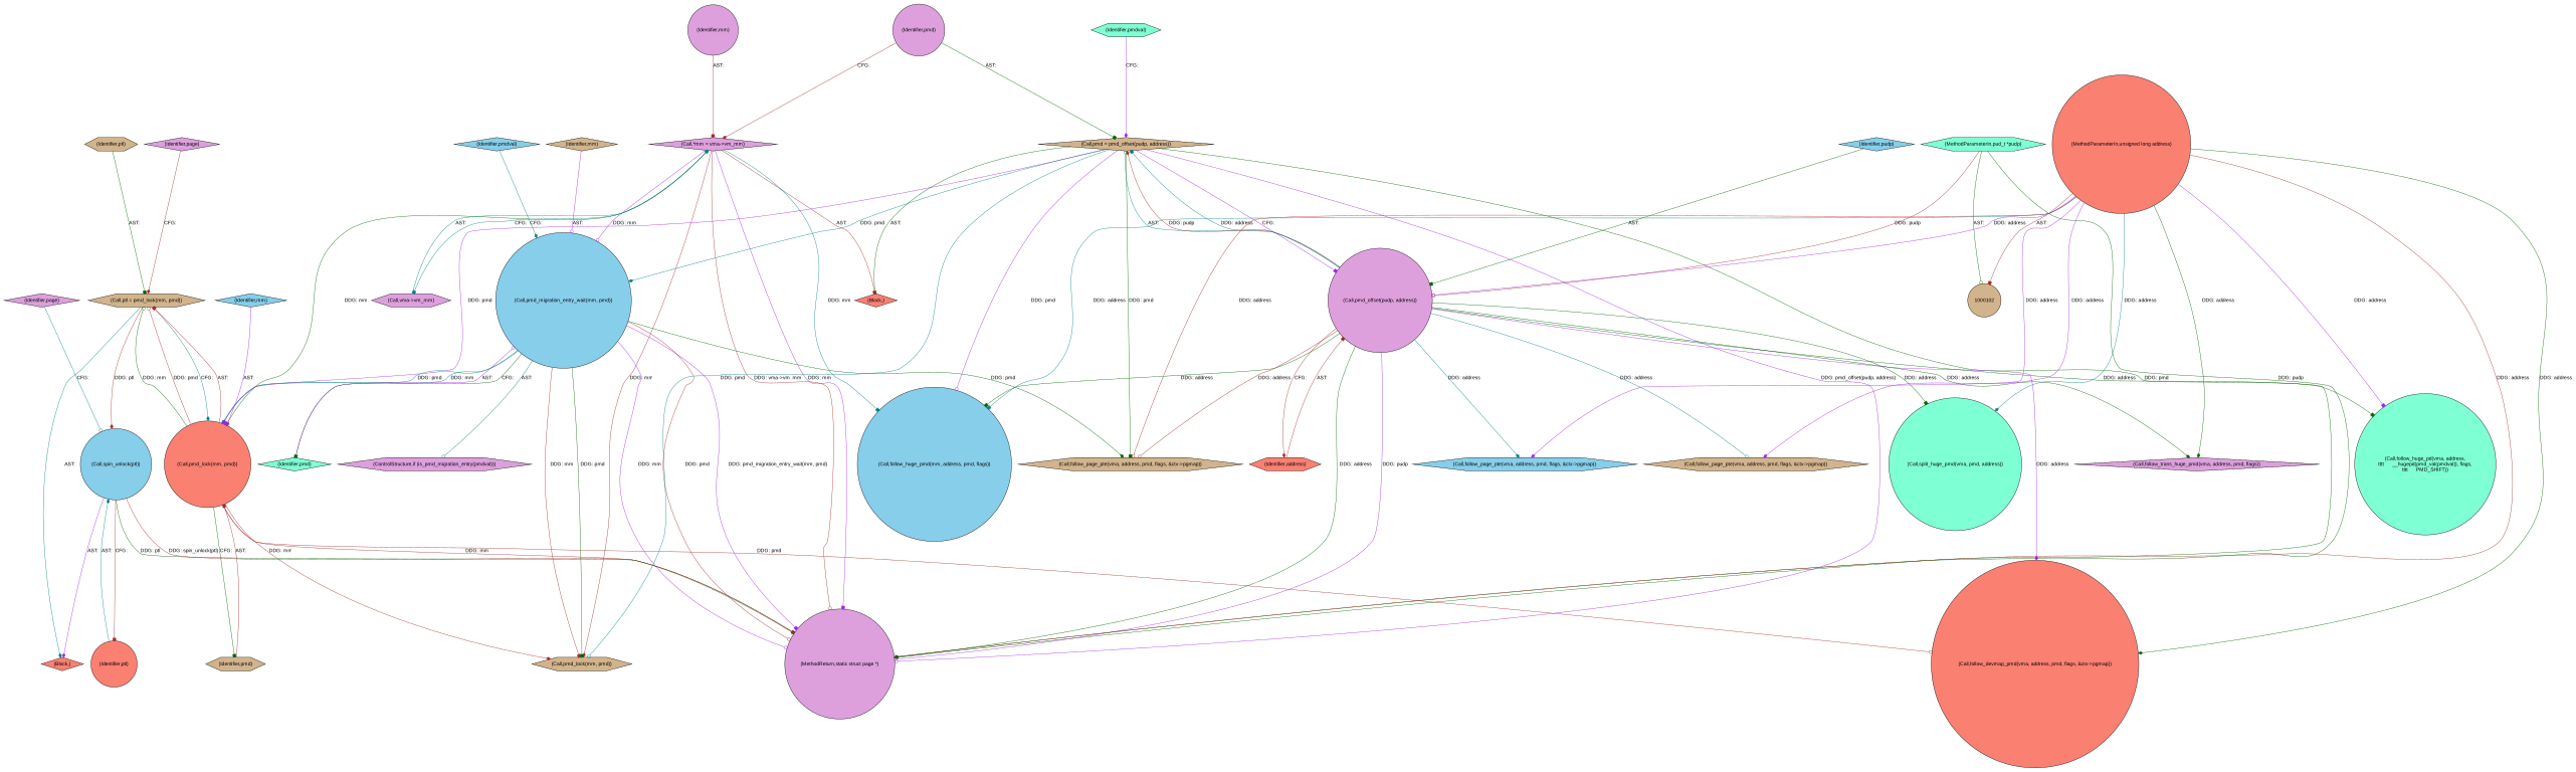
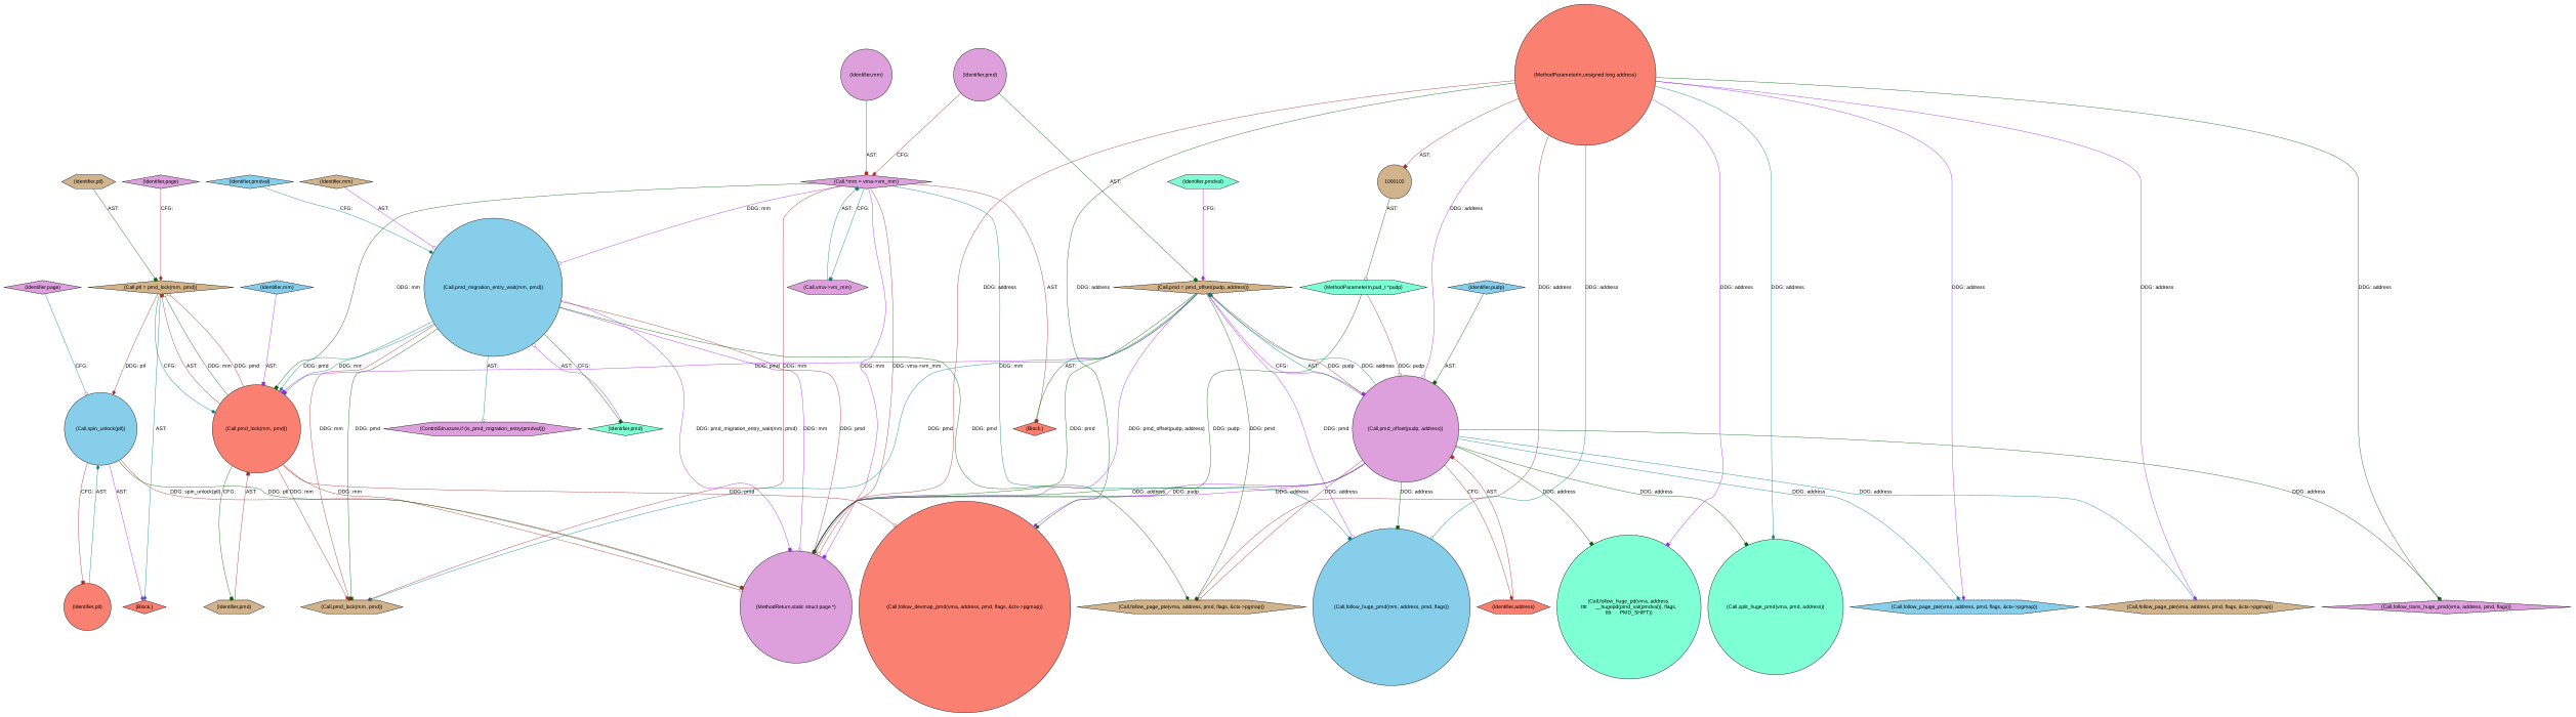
  digraph {
    fontname="Liberation Sans"
    node [fillcolor=plum fontname="Liberation Sans" shape=circle style=filled]
    edge [arrowhead=box color=brown fontname="Liberation Sans"]
-   n1 [fillcolor=tan label="(Call,ptl = pmd_lock(mm, pmd))" shape=hexagon]
+   n1 [fillcolor=tan label="(Call,ptl = pmd_lock(mm, pmd))" shape=diamond]
    n2 [fillcolor=salmon label="(Call,pmd_lock(mm, pmd))"]
    n3 [fillcolor=skyblue label="(Call,spin_unlock(ptl))"]
    n4 [fillcolor=salmon label="(Block,)" shape=diamond]
    n5 [label="(MethodReturn,static struct page *)"]
    n6 [fillcolor=salmon label="(Call,follow_devmap_pmd(vma, address, pmd, flags, &ctx->pgmap))"]
    n7 [fillcolor=tan label="(Identifier,pmd)" shape=hexagon]
    n8 [fillcolor=tan label="(Call,pmd_lock(mm, pmd))" shape=hexagon]
    n9 [fillcolor=salmon label="(Identifier,ptl)"]
    n10 [label="(Call,*mm = vma->vm_mm)" shape=diamond]
    n11 [fillcolor=skyblue label="(Call,pmd_migration_entry_wait(mm, pmd))"]
    n12 [fillcolor=salmon label="(Block,)" shape=diamond]
    n13 [label="(Call,vma->vm_mm)" shape=hexagon]
    n14 [fillcolor=skyblue label="(Call,follow_huge_pmd(mm, address, pmd, flags))"]
    n15 [fillcolor=aquamarine label="(Identifier,pmd)" shape=diamond]
    n16 [fillcolor=tan label="(Call,follow_page_pte(vma, address, pmd, flags, &ctx->pgmap))" shape=hexagon]
    n17 [label="(ControlStructure,if (is_pmd_migration_entry(pmdval)))" shape=hexagon]
    n18 [fillcolor=tan label="(Call,pmd = pmd_offset(pudp, address))" shape=diamond]
    n19 [label="(Call,pmd_offset(pudp, address))"]
    n20 [fillcolor=salmon label="(Identifier,address)" shape=hexagon]
    n21 [fillcolor=aquamarine label="(Call,follow_huge_pd(vma, address,\n\t\t\t\t      __hugepd(pmd_val(pmdval)), flags,\n\t\t\t\t      PMD_SHIFT))"]
    n22 [fillcolor=aquamarine label="(Call,split_huge_pmd(vma, pmd, address))"]
    n23 [fillcolor=skyblue label="(Call,follow_page_pte(vma, address, pmd, flags, &ctx->pgmap))" shape=hexagon]
    n24 [fillcolor=tan label="(Call,follow_page_pte(vma, address, pmd, flags, &ctx->pgmap))" shape=hexagon]
    n25 [label="(Call,follow_trans_huge_pmd(vma, address, pmd, flags))" shape=diamond]
    n26 [fillcolor=aquamarine label="(MethodParameterIn,pud_t *pudp)" shape=hexagon]
    1000102 [fillcolor=tan]
    n28 [fillcolor=salmon label="(MethodParameterIn,unsigned long address)"]
    n29 [fillcolor=skyblue label="(Identifier,mm)" shape=diamond]
    n30 [label="(Identifier,pmd)"]
    n31 [fillcolor=skyblue label="(Identifier,pmdval)" shape=diamond]
    n32 [label="(Identifier,mm)"]
    n33 [fillcolor=aquamarine label="(Identifier,pmdval)" shape=hexagon]
    n34 [fillcolor=tan label="(Identifier,ptl)" shape=hexagon]
    n35 [fillcolor=skyblue label="(Identifier,pudp)" shape=diamond]
    n36 [fillcolor=tan label="(Identifier,mm)" shape=diamond]
    n37 [label="(Identifier,page)" shape=diamond]
    n38 [label="(Identifier,page)" shape=diamond]
    n1 -> n2 [arrowhead=diamond color=teal label="CFG: "]
    n1 -> n3 [arrowhead=diamond label="DDG: ptl"]
    n1 -> n4 [arrowhead=diamond color=teal label="AST: "]
    n2 -> n1 [label="AST: "]
    n2 -> n1 [arrowhead=odot color=darkgreen label="DDG: mm"]
    n2 -> n1 [arrowhead=odot label="DDG: pmd"]
    n2 -> n5 [arrowhead=odot label="DDG: mm"]
    n2 -> n6 [arrowhead=odot label="DDG: pmd"]
    n2 -> n7 [color=darkgreen label="CFG: "]
    n2 -> n8 [arrowhead=diamond label="DDG: mm"]
    n3 -> n4 [arrowhead=diamond color=purple label="AST: "]
    n3 -> n5 [label="DDG: spin_unlock(ptl)"]
    n3 -> n5 [arrowhead=odot color=darkgreen label="DDG: ptl"]
    n3 -> n9 [label="CFG: "]
    n7 -> n2 [label="AST: "]
    n9 -> n3 [arrowhead=diamond color=teal label="AST: "]
    n10 -> n2 [color=darkgreen label="DDG: mm"]
    n10 -> n5 [color=purple label="DDG: mm"]
    n10 -> n5 [arrowhead=odot label="DDG: vma->vm_mm"]
    n10 -> n8 [arrowhead=diamond label="DDG: mm"]
    n10 -> n11 [arrowhead=odot color=purple label="DDG: mm"]
    n10 -> n12 [label="AST: "]
    n10 -> n13 [color=teal label="CFG: "]
    n10 -> n14 [color=teal label="DDG: mm"]
    n11 -> n2 [color=teal label="DDG: mm"]
    n11 -> n2 [arrowhead=diamond color=teal label="DDG: pmd"]
    n11 -> n5 [color=purple label="DDG: pmd_migration_entry_wait(mm, pmd)"]
    n11 -> n5 [arrowhead=odot label="DDG: pmd"]
    n11 -> n5 [arrowhead=odot color=purple label="DDG: mm"]
    n11 -> n8 [label="DDG: mm"]
    n11 -> n8 [color=darkgreen label="DDG: pmd"]
    n11 -> n15 [color=darkgreen label="CFG: "]
    n11 -> n16 [arrowhead=diamond color=darkgreen label="DDG: pmd"]
    n11 -> n17 [arrowhead=odot color=teal label="AST: "]
    n13 -> n10 [color=teal label="AST: "]
    n15 -> n11 [arrowhead=odot color=purple label="AST: "]
    n18 -> n2 [color=purple label="DDG: pmd"]
    n18 -> n5 [arrowhead=odot color=purple label="DDG: pmd_offset(pudp, address)"]
    n18 -> n5 [arrowhead=diamond color=darkgreen label="DDG: pmd"]
    n18 -> n8 [arrowhead=odot color=teal label="DDG: pmd"]
-   n18 -> n11 [arrowhead=diamond color=teal label="DDG: pmd"]
    n18 -> n12 [arrowhead=odot color=darkgreen label="AST: "]
    n18 -> n14 [arrowhead=odot color=purple label="DDG: pmd"]
    n18 -> n16 [color=darkgreen label="DDG: pmd"]
    n18 -> n19 [color=purple label="CFG: "]
    n19 -> n5 [arrowhead=diamond color=darkgreen label="DDG: address"]
    n19 -> n5 [arrowhead=odot color=purple label="DDG: pudp"]
    n19 -> n6 [arrowhead=diamond color=purple label="DDG: address"]
    n19 -> n14 [color=darkgreen label="DDG: address"]
    n19 -> n16 [arrowhead=odot label="DDG: address"]
    n19 -> n18 [arrowhead=odot color=teal label="AST: "]
    n19 -> n18 [arrowhead=diamond label="DDG: pudp"]
    n19 -> n18 [color=teal label="DDG: address"]
    n19 -> n20 [arrowhead=diamond label="CFG: "]
    n19 -> n21 [color=darkgreen label="DDG: address"]
    n19 -> n22 [color=darkgreen label="DDG: address"]
    n19 -> n23 [arrowhead=diamond color=teal label="DDG: address"]
    n19 -> n24 [arrowhead=odot color=teal label="DDG: address"]
    n19 -> n25 [arrowhead=diamond color=darkgreen label="DDG: address"]
    n20 -> n19 [label="AST: "]
    n26 -> n5 [arrowhead=diamond color=darkgreen label="DDG: pudp"]
    n26 -> n19 [arrowhead=odot label="DDG: pudp"]
-   n26 -> 1000102 [arrowhead=odot color=darkgreen label="AST: "]
+   1000102 -> n26 [arrowhead=odot color=darkgreen label="AST: "]
    n28 -> n5 [arrowhead=odot label="DDG: address"]
    n28 -> n6 [arrowhead=diamond color=darkgreen label="DDG: address"]
-   n28 -> n14 [color=teal label="DDG: address"]
+   n28 -> n14 [arrowhead=odot color=teal label="DDG: address"]
    n28 -> n16 [arrowhead=odot label="DDG: address"]
    n28 -> n19 [arrowhead=odot color=purple label="DDG: address"]
    n28 -> n21 [color=purple label="DDG: address"]
    n28 -> n22 [arrowhead=diamond color=teal label="DDG: address"]
    n28 -> n23 [arrowhead=diamond color=purple label="DDG: address"]
    n28 -> n24 [arrowhead=diamond color=purple label="DDG: address"]
    n28 -> n25 [arrowhead=diamond color=darkgreen label="DDG: address"]
    n28 -> 1000102 [label="AST: "]
    n29 -> n2 [color=purple label="AST: "]
    n30 -> n10 [arrowhead=diamond label="CFG: "]
    n30 -> n18 [color=darkgreen label="AST: "]
    n31 -> n11 [arrowhead=diamond color=teal label="CFG: "]
    n32 -> n10 [label="AST: "]
    n33 -> n18 [arrowhead=diamond color=purple label="CFG: "]
    n34 -> n1 [color=darkgreen label="AST: "]
    n35 -> n19 [color=darkgreen label="AST: "]
    n36 -> n11 [arrowhead=odot color=purple label="AST: "]
    n37 -> n1 [arrowhead=diamond label="CFG: "]
    n38 -> n3 [arrowhead=odot color=teal label="CFG: "]
  }
